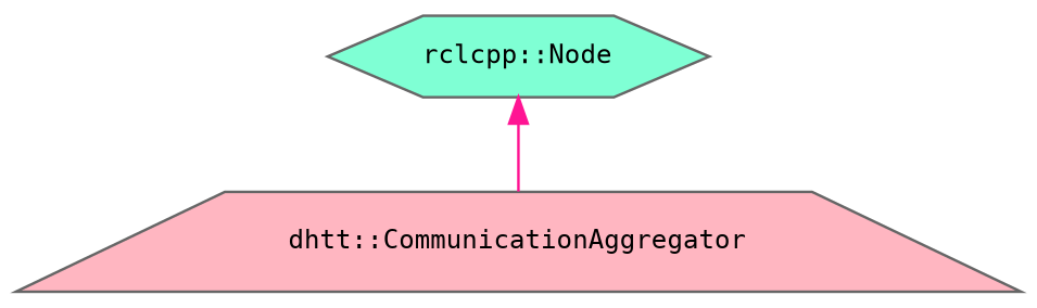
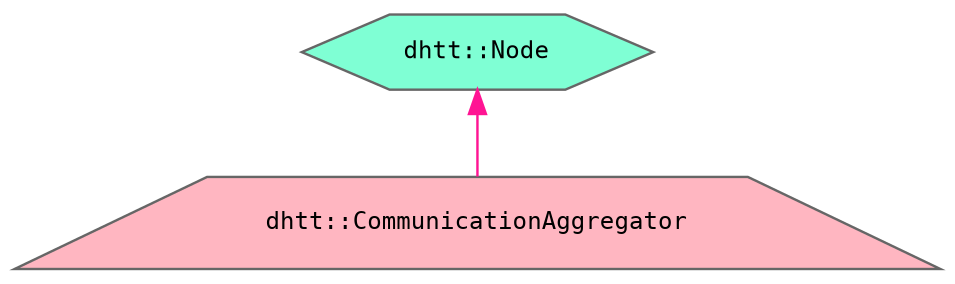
  digraph {
    fontname="DejaVu Sans Mono"
    node [color=gray40 fontname="DejaVu Sans Mono" fontsize=10 style=filled]
    n1 [fillcolor=lightpink fontcolor=black height=0.2 label="dhtt::CommunicationAggregator" shape=trapezium width=0.4]
-   n2 [fillcolor=aquamarine height=0.2 label="rclcpp::Node" shape=hexagon width=0.4]
+   n2 [fillcolor=aquamarine height=0.2 label="dhtt::Node" shape=hexagon width=0.4]
    n2 -> n1 [color=deeppink dir=back fontname="DejaVu Sans Mono" fontsize=10 labelfontname=Helvetica labelfontsize=10 style=solid]
  }
